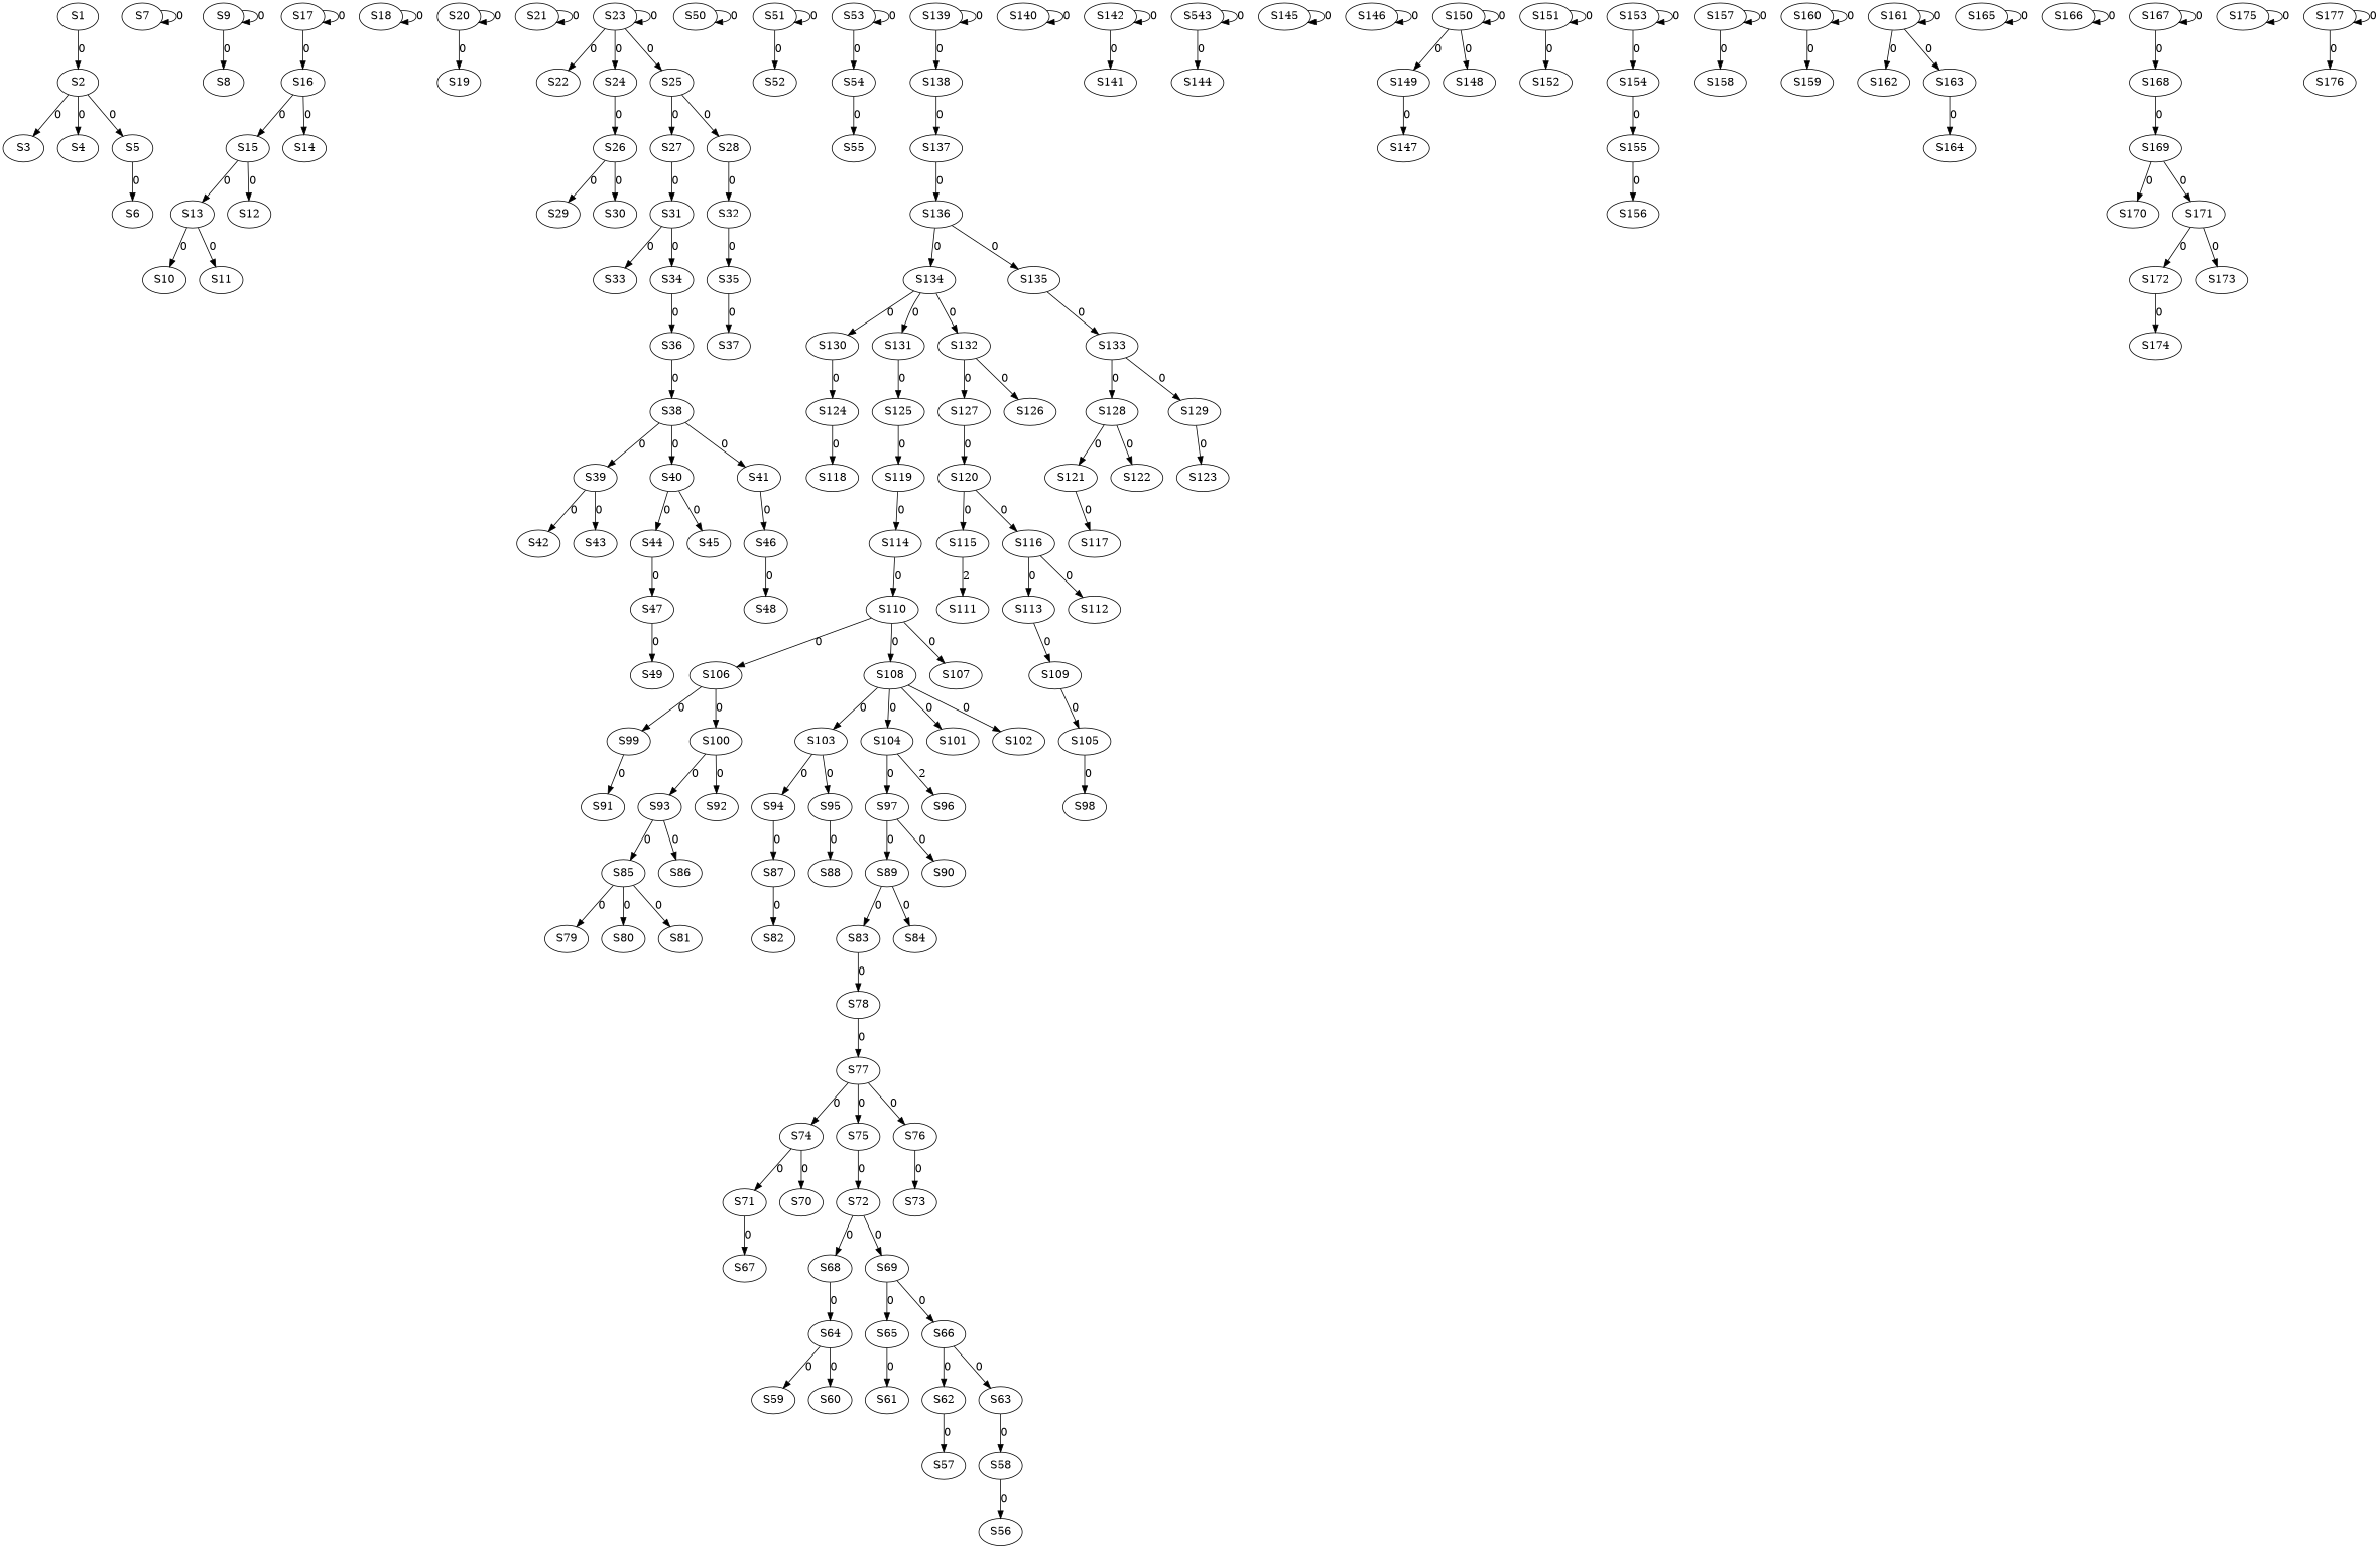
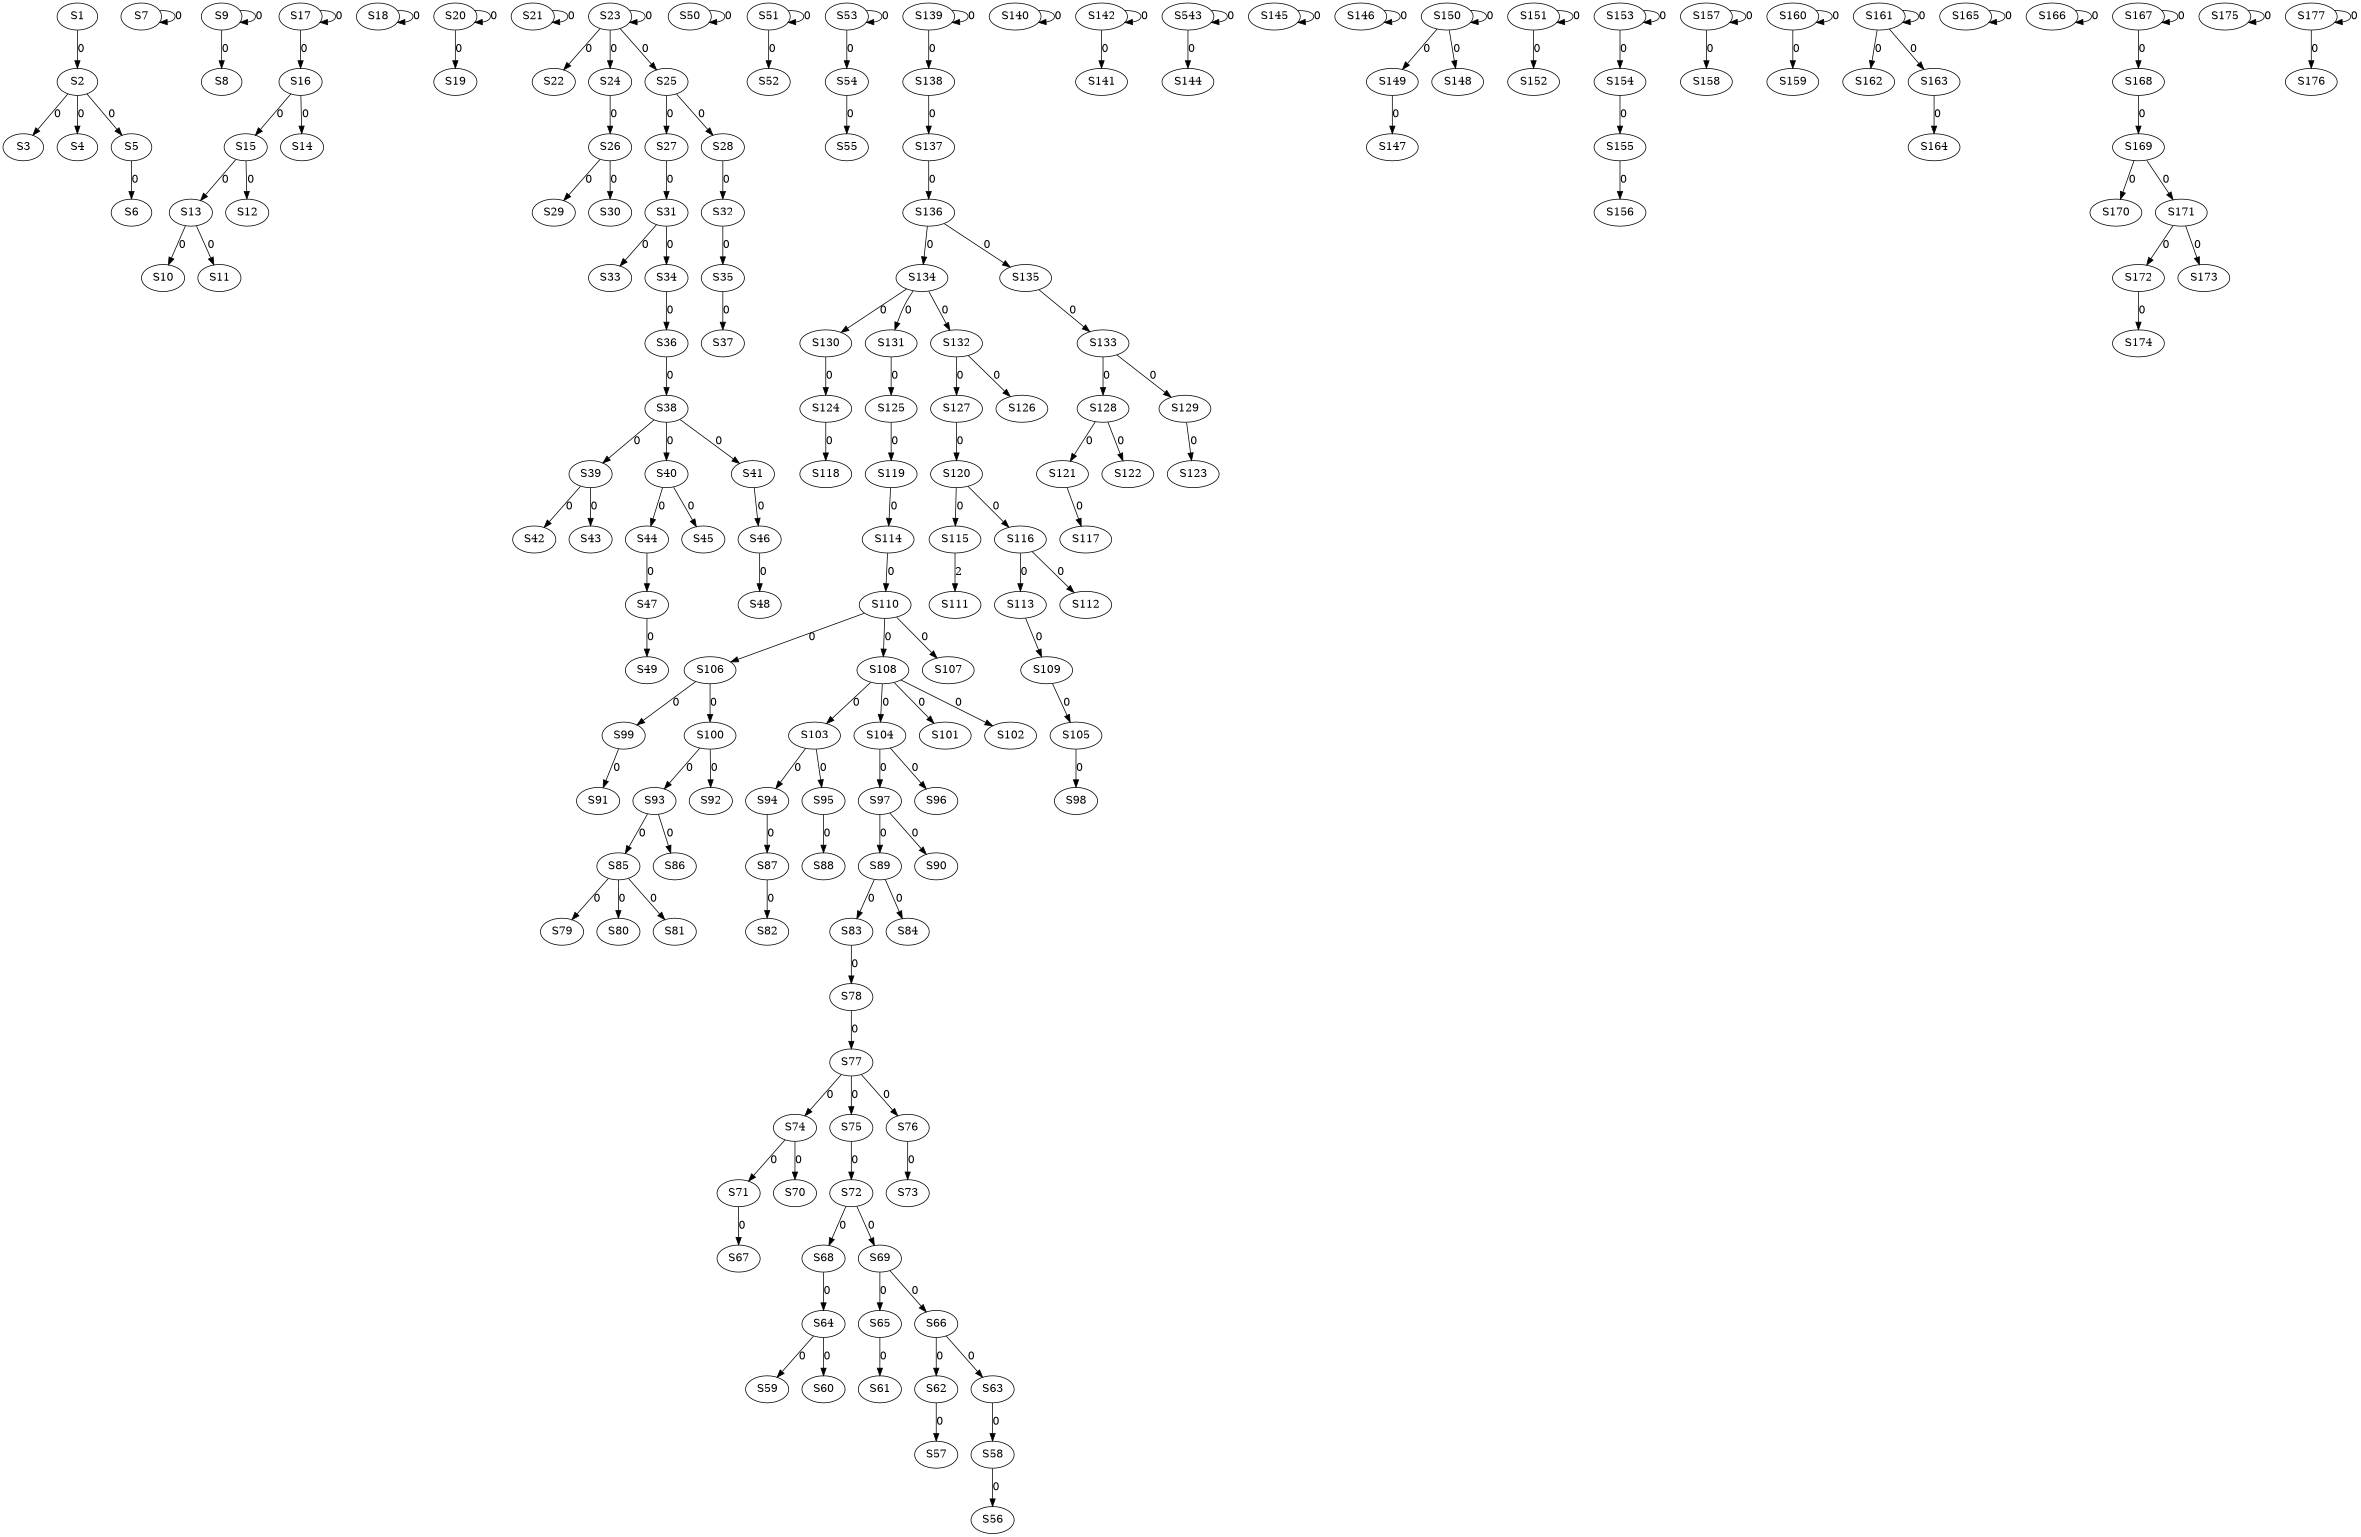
  strict digraph {
    S1
    S2
    S3
    S4
    S5
    S6
    S7
    S9
    S8
    S13
    S10
    S11
    S15
    S12
    S16
    S14
    S17
    S18
    S20
    S19
    S21
    S23
    S22
    S24
    S25
    S26
    S27
    S28
    S29
    S30
    S31
    S32
    S33
    S34
    S35
    S36
    S37
    S38
    S39
    S40
    S41
    S42
    S43
    S44
    S45
    S46
    S47
    S48
    S49
    S50
    S51
    S52
    S53
    S54
    S55
    S58
    S56
    S62
    S57
    S63
    S64
    S59
    S60
    S65
    S61
    S66
    S68
    S69
    S71
    S67
    S72
    S74
    S70
    S75
    S76
    S73
    S77
    S78
    S83
    S85
    S79
    S80
    S81
    S87
    S82
    S89
    S84
    S93
    S86
    S94
    S95
    S88
    S97
    S90
    S99
    S91
    S100
    S92
    S103
    S104
    S96
    S105
    S98
    S106
    S108
    S101
    S102
    S109
    S110
    S107
    S113
    S114
    S115
    S111
    S116
    S112
    S119
    S120
    S121
    S117
    S124
    S118
    S125
    S127
    S128
    S122
    S129
    S123
    S130
    S131
    S132
    S126
    S133
    S134
    S135
    S136
    S137
    S138
    S139
    S140
    S142
    S141
    n143 [label=S543]
    S144
    S145
    S146
    S149
    S147
    S150
    S148
    S151
    S152
    S153
    S154
    S155
    S156
    S157
    S158
    S160
    S159
    S161
    S162
    S163
    S164
    S165
    S166
    S167
    S168
    S169
    S170
    S171
    S172
    S173
    S174
    S175
    S177
    S176
    S1 -> S2 [label=0]
    S2 -> S3 [label=0]
    S2 -> S4 [label=0]
    S2 -> S5 [label=0]
    S5 -> S6 [label=0]
    S7 -> S7 [label=0]
    S9 -> S9 [label=0]
    S9 -> S8 [label=0]
    S13 -> S10 [label=0]
    S13 -> S11 [label=0]
    S15 -> S13 [label=0]
    S15 -> S12 [label=0]
    S16 -> S15 [label=0]
    S16 -> S14 [label=0]
    S17 -> S16 [label=0]
    S17 -> S17 [label=0]
    S18 -> S18 [label=0]
    S20 -> S20 [label=0]
    S20 -> S19 [label=0]
    S21 -> S21 [label=0]
    S23 -> S23 [label=0]
    S23 -> S22 [label=0]
    S23 -> S24 [label=0]
    S23 -> S25 [label=0]
    S24 -> S26 [label=0]
    S25 -> S27 [label=0]
    S25 -> S28 [label=0]
    S26 -> S29 [label=0]
    S26 -> S30 [label=0]
    S27 -> S31 [label=0]
    S28 -> S32 [label=0]
    S31 -> S33 [label=0]
    S31 -> S34 [label=0]
    S32 -> S35 [label=0]
    S34 -> S36 [label=0]
    S35 -> S37 [label=0]
    S36 -> S38 [label=0]
    S38 -> S39 [label=0]
    S38 -> S40 [label=0]
    S38 -> S41 [label=0]
    S39 -> S42 [label=0]
    S39 -> S43 [label=0]
    S40 -> S44 [label=0]
    S40 -> S45 [label=0]
    S41 -> S46 [label=0]
    S44 -> S47 [label=0]
    S46 -> S48 [label=0]
    S47 -> S49 [label=0]
    S50 -> S50 [label=0]
    S51 -> S51 [label=0]
    S51 -> S52 [label=0]
    S53 -> S53 [label=0]
    S53 -> S54 [label=0]
    S54 -> S55 [label=0]
    S58 -> S56 [label=0]
    S62 -> S57 [label=0]
    S63 -> S58 [label=0]
    S64 -> S59 [label=0]
    S64 -> S60 [label=0]
    S65 -> S61 [label=0]
    S66 -> S62 [label=0]
    S66 -> S63 [label=0]
    S68 -> S64 [label=0]
    S69 -> S65 [label=0]
    S69 -> S66 [label=0]
    S71 -> S67 [label=0]
    S72 -> S68 [label=0]
    S72 -> S69 [label=0]
    S74 -> S71 [label=0]
    S74 -> S70 [label=0]
    S75 -> S72 [label=0]
    S76 -> S73 [label=0]
    S77 -> S74 [label=0]
    S77 -> S75 [label=0]
    S77 -> S76 [label=0]
    S78 -> S77 [label=0]
    S83 -> S78 [label=0]
    S85 -> S79 [label=0]
    S85 -> S80 [label=0]
    S85 -> S81 [label=0]
    S87 -> S82 [label=0]
    S89 -> S83 [label=0]
    S89 -> S84 [label=0]
    S93 -> S85 [label=0]
    S93 -> S86 [label=0]
    S94 -> S87 [label=0]
    S95 -> S88 [label=0]
    S97 -> S89 [label=0]
    S97 -> S90 [label=0]
    S99 -> S91 [label=0]
    S100 -> S93 [label=0]
    S100 -> S92 [label=0]
    S103 -> S94 [label=0]
    S103 -> S95 [label=0]
    S104 -> S97 [label=0]
-   S104 -> S96 [label=2]
+   S104 -> S96 [label=0]
    S105 -> S98 [label=0]
    S106 -> S99 [label=0]
    S106 -> S100 [label=0]
    S108 -> S103 [label=0]
    S108 -> S104 [label=0]
    S108 -> S101 [label=0]
    S108 -> S102 [label=0]
    S109 -> S105 [label=0]
    S110 -> S106 [label=0]
    S110 -> S108 [label=0]
    S110 -> S107 [label=0]
    S113 -> S109 [label=0]
    S114 -> S110 [label=0]
    S115 -> S111 [label=2]
    S116 -> S113 [label=0]
    S116 -> S112 [label=0]
    S119 -> S114 [label=0]
    S120 -> S115 [label=0]
    S120 -> S116 [label=0]
    S121 -> S117 [label=0]
    S124 -> S118 [label=0]
    S125 -> S119 [label=0]
    S127 -> S120 [label=0]
    S128 -> S121 [label=0]
    S128 -> S122 [label=0]
    S129 -> S123 [label=0]
    S130 -> S124 [label=0]
    S131 -> S125 [label=0]
    S132 -> S127 [label=0]
    S132 -> S126 [label=0]
    S133 -> S128 [label=0]
    S133 -> S129 [label=0]
    S134 -> S130 [label=0]
    S134 -> S131 [label=0]
    S134 -> S132 [label=0]
    S135 -> S133 [label=0]
    S136 -> S134 [label=0]
    S136 -> S135 [label=0]
    S137 -> S136 [label=0]
    S138 -> S137 [label=0]
    S139 -> S138 [label=0]
    S139 -> S139 [label=0]
    S140 -> S140 [label=0]
    S142 -> S142 [label=0]
    S142 -> S141 [label=0]
    n143 -> n143 [label=0]
    n143 -> S144 [label=0]
    S145 -> S145 [label=0]
    S146 -> S146 [label=0]
    S149 -> S147 [label=0]
    S150 -> S149 [label=0]
    S150 -> S150 [label=0]
    S150 -> S148 [label=0]
    S151 -> S151 [label=0]
    S151 -> S152 [label=0]
    S153 -> S153 [label=0]
    S153 -> S154 [label=0]
    S154 -> S155 [label=0]
    S155 -> S156 [label=0]
    S157 -> S157 [label=0]
    S157 -> S158 [label=0]
    S160 -> S160 [label=0]
    S160 -> S159 [label=0]
    S161 -> S161 [label=0]
    S161 -> S162 [label=0]
    S161 -> S163 [label=0]
    S163 -> S164 [label=0]
    S165 -> S165 [label=0]
    S166 -> S166 [label=0]
    S167 -> S167 [label=0]
    S167 -> S168 [label=0]
    S168 -> S169 [label=0]
    S169 -> S170 [label=0]
    S169 -> S171 [label=0]
    S171 -> S172 [label=0]
    S171 -> S173 [label=0]
    S172 -> S174 [label=0]
    S175 -> S175 [label=0]
    S177 -> S177 [label=0]
    S177 -> S176 [label=0]
  }
